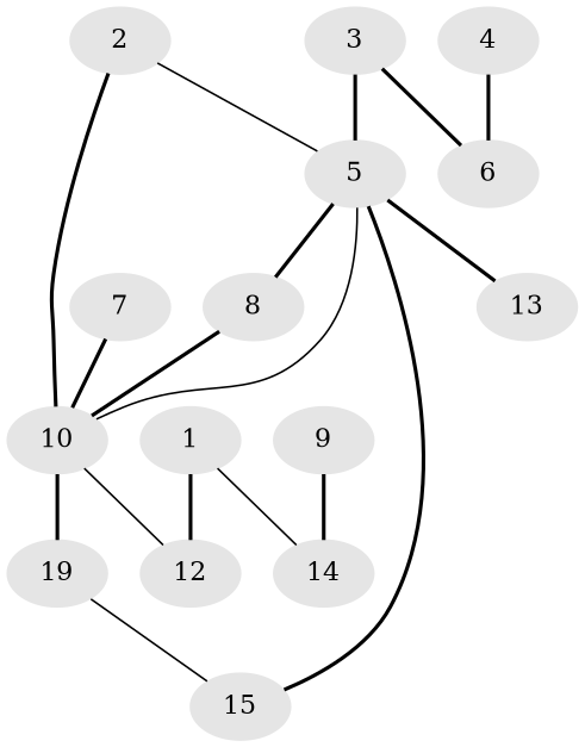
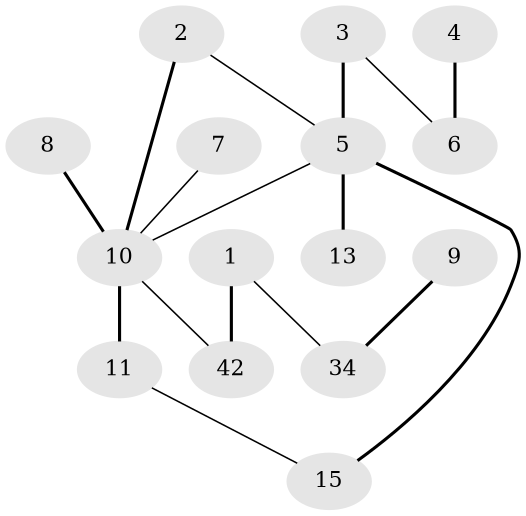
  graph {
    node [color=gray90 style=filled]
    edge [style=bold weight=1.0]
    1
-   12
-   14
+   12 [label=42]
+   14 [label=34]
    5
    10
    8
    13
    15
    2
-   11 [label=19]
+   11
    3
    6
    4
    7
    9
    1 -- 12
    1 -- 14 [style=solid weight=2.0]
    5 -- 10 [style=solid]
-   5 -- 8 [weight=2.0]
    5 -- 13 [weight=2.0]
    5 -- 15
    10 -- 12 [style=solid]
    10 -- 11
    8 -- 10
    2 -- 5 [style=solid]
    2 -- 10
    11 -- 15 [style=solid]
    3 -- 5
-   3 -- 6
+   3 -- 6 [style=solid]
    4 -- 6
-   7 -- 10
+   7 -- 10 [style=solid]
    9 -- 14
  }
